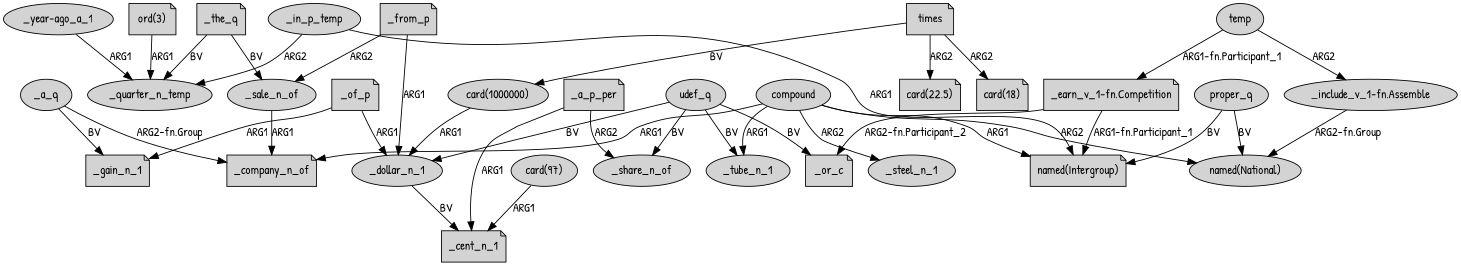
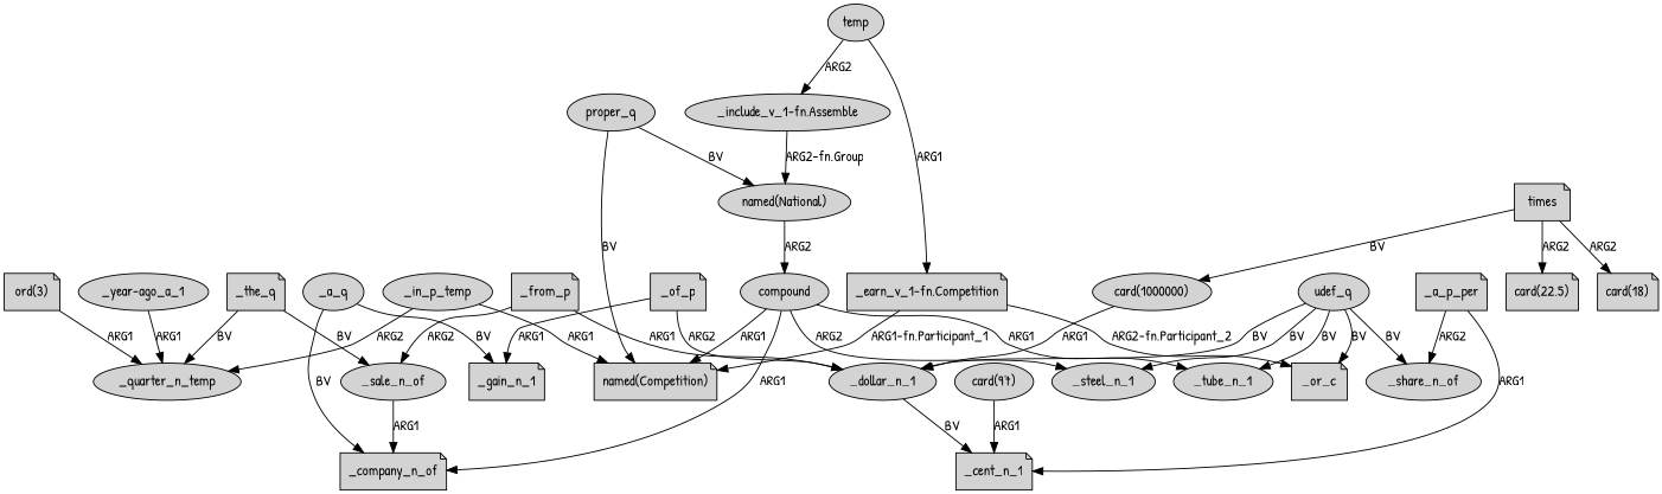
  digraph {
    fontname="Patrick Hand"
    node [fontname="Patrick Hand" shape=ellipse style=filled]
    edge [fontname="Patrick Hand"]
    _in_p_temp
    _quarter_n_temp
-   "named(Intergroup)" [shape=note]
+   "named(Intergroup)" [shape=note label="named(Competition)"]
    times [shape=note]
    "card(22.5)" [shape=note]
    "card(1000000)"
    "card(18)" [shape=note]
    _dollar_n_1
    "ord(3)" [shape=note]
    _from_p [shape=note]
    _sale_n_of
    _cent_n_1 [shape=note]
    _company_n_of [shape=note]
    _a_p_per [shape=note]
    _share_n_of
    _the_q [shape=note]
    n17 [label=temp]
    "_earn_v_1-fn.Competition" [shape=note]
    "_include_v_1-fn.Assemble"
    _or_c [shape=note]
    "named(National)"
    _a_q
    _gain_n_1 [shape=note]
    compound
    _tube_n_1
    _steel_n_1
    _of_p [shape=note]
    udef_q
    "card(97)"
    proper_q
    "_year-ago_a_1"
    _in_p_temp -> _quarter_n_temp [label=ARG2]
    _in_p_temp -> "named(Intergroup)" [label=ARG1]
    times -> "card(22.5)" [label=ARG2]
    times -> "card(1000000)" [label=BV]
    times -> "card(18)" [label=ARG2]
    "card(1000000)" -> _dollar_n_1 [label=ARG1]
    _dollar_n_1 -> _cent_n_1 [label=BV]
    "ord(3)" -> _quarter_n_temp [label=ARG1]
    _from_p -> _dollar_n_1 [label=ARG1]
    _from_p -> _sale_n_of [label=ARG2]
    _sale_n_of -> _company_n_of [label=ARG1]
    _a_p_per -> _cent_n_1 [label=ARG1]
    _a_p_per -> _share_n_of [label=ARG2]
    _the_q -> _quarter_n_temp [label=BV]
    _the_q -> _sale_n_of [label=BV]
-   n17 -> "_earn_v_1-fn.Competition" [label="ARG1-fn.Participant_1"]
+   n17 -> "_earn_v_1-fn.Competition" [label=ARG1]
    n17 -> "_include_v_1-fn.Assemble" [label=ARG2]
    "_earn_v_1-fn.Competition" -> "named(Intergroup)" [label="ARG1-fn.Participant_1"]
    "_earn_v_1-fn.Competition" -> _or_c [label="ARG2-fn.Participant_2"]
    "_include_v_1-fn.Assemble" -> "named(National)" [label="ARG2-fn.Group"]
-   _a_q -> _company_n_of [label="ARG2-fn.Group"]
+   _a_q -> _company_n_of [label=BV]
    _a_q -> _gain_n_1 [label=BV]
    compound -> "named(Intergroup)" [label=ARG1]
    compound -> _company_n_of [label=ARG1]
-   compound -> "named(National)" [label=ARG2]
+   "named(National)" -> compound [label=ARG2]
    compound -> _tube_n_1 [label=ARG1]
    compound -> _steel_n_1 [label=ARG2]
-   _of_p -> _dollar_n_1 [label=ARG1]
+   _of_p -> _dollar_n_1 [label=ARG2]
    _of_p -> _gain_n_1 [label=ARG1]
    udef_q -> _dollar_n_1 [label=BV]
    udef_q -> _share_n_of [label=BV]
    udef_q -> _or_c [label=BV]
    udef_q -> _tube_n_1 [label=BV]
+   udef_q -> _steel_n_1 [label=BV]
    "card(97)" -> _cent_n_1 [label=ARG1]
    proper_q -> "named(Intergroup)" [label=BV]
    proper_q -> "named(National)" [label=BV]
    "_year-ago_a_1" -> _quarter_n_temp [label=ARG1]
  }
